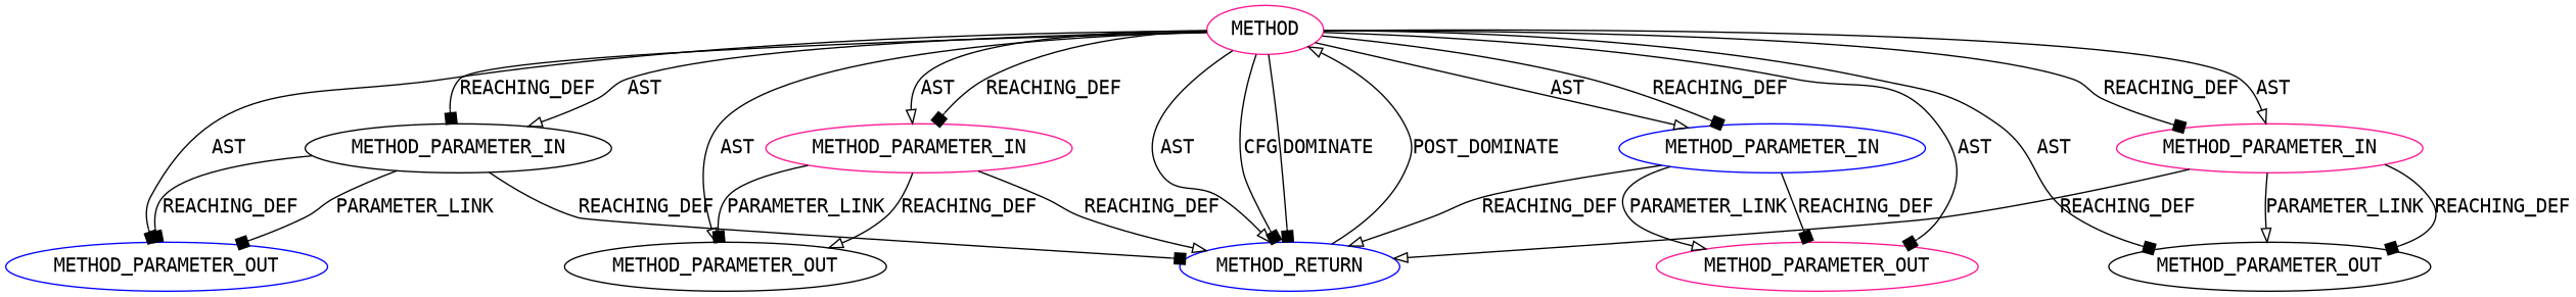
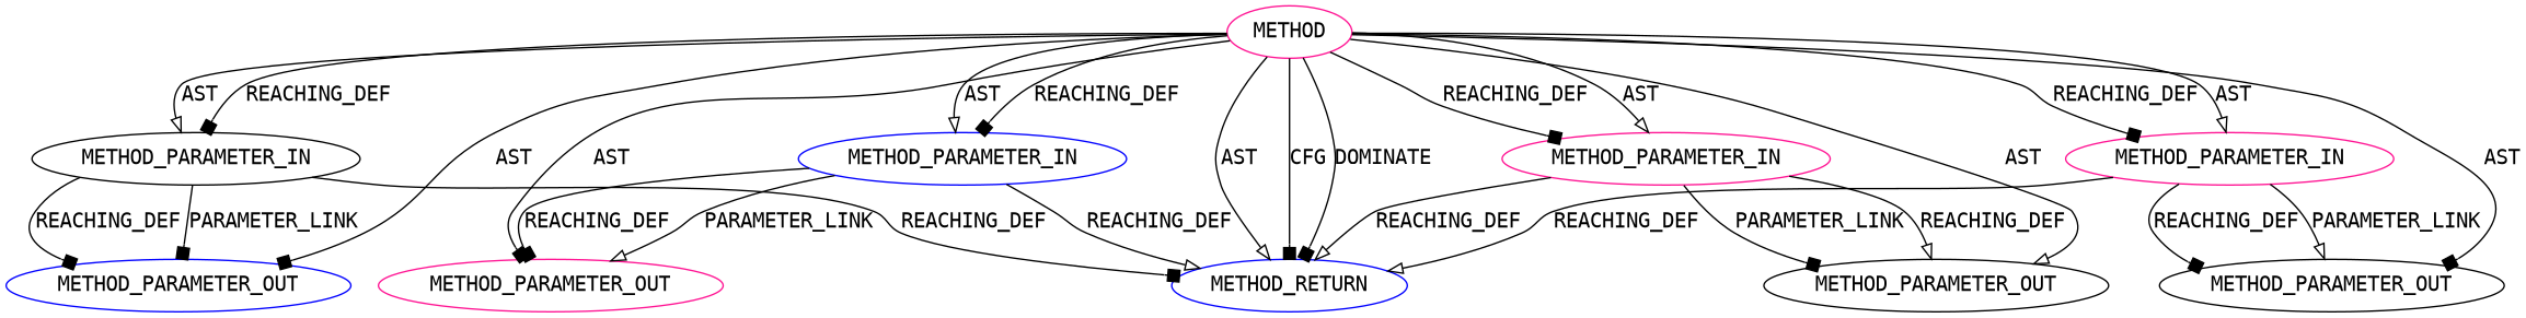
  digraph {
    fontname="DejaVu Sans Mono"
    node [CODE=p3 EVALUATION_STRATEGY=BY_VALUE IS_VARIADIC=false NAME=p3 ORDER=2 TYPE_FULL_NAME=ANY color=deeppink fontname="DejaVu Sans Mono"]
    edge [arrowhead=box fontname="DejaVu Sans Mono"]
    n1 [INDEX=3 ORDER=3 color=blue label=METHOD_PARAMETER_OUT]
    n2 [CODE=p4 INDEX=4 NAME=p4 ORDER=4 label=METHOD_PARAMETER_OUT]
    n3 [CODE=p1 INDEX=1 NAME=p1 ORDER=1 color=black label=METHOD_PARAMETER_OUT]
    n4 [CODE=p1 INDEX=1 NAME=p1 ORDER=1 label=METHOD_PARAMETER_IN]
    n5 [CODE=RET color=blue label=METHOD_RETURN IS_VARIADIC="" NAME=""]
    n6 [AST_PARENT_FULL_NAME="<global>" AST_PARENT_TYPE=NAMESPACE_BLOCK CODE="<empty>" FILENAME="<empty>" FULL_NAME=skb_to_sgvec IS_EXTERNAL=true NAME=skb_to_sgvec ORDER=0 label=METHOD EVALUATION_STRATEGY="" IS_VARIADIC="" TYPE_FULL_NAME=""]
    n7 [CODE=p2 INDEX=2 NAME=p2 color=black label=METHOD_PARAMETER_OUT]
    n8 [CODE=p4 INDEX=4 NAME=p4 ORDER=4 color=blue label=METHOD_PARAMETER_IN]
    n9 [INDEX=3 ORDER=3 color=black label=METHOD_PARAMETER_IN]
    n10 [CODE=p2 INDEX=2 NAME=p2 label=METHOD_PARAMETER_IN]
    n4 -> n3 [label=PARAMETER_LINK]
    n4 -> n3 [VARIABLE=p1 arrowhead=onormal label=REACHING_DEF]
    n4 -> n5 [VARIABLE=p1 arrowhead=onormal label=REACHING_DEF]
-   n5 -> n6 [arrowhead=onormal label=POST_DOMINATE]
    n6 -> n1 [label=AST]
    n6 -> n2 [label=AST]
    n6 -> n3 [arrowhead=onormal label=AST]
    n6 -> n4 [arrowhead=onormal label=AST]
    n6 -> n4 [label=REACHING_DEF]
    n6 -> n5 [arrowhead=onormal label=AST]
    n6 -> n5 [label=CFG]
    n6 -> n5 [label=DOMINATE]
    n6 -> n7 [label=AST]
    n6 -> n8 [arrowhead=onormal label=AST]
    n6 -> n8 [label=REACHING_DEF]
    n6 -> n9 [label=REACHING_DEF]
    n6 -> n9 [arrowhead=onormal label=AST]
    n6 -> n10 [label=REACHING_DEF]
    n6 -> n10 [arrowhead=onormal label=AST]
    n8 -> n2 [VARIABLE=p4 label=REACHING_DEF]
    n8 -> n2 [arrowhead=onormal label=PARAMETER_LINK]
    n8 -> n5 [VARIABLE=p4 arrowhead=onormal label=REACHING_DEF]
    n9 -> n1 [label=PARAMETER_LINK]
    n9 -> n1 [VARIABLE=p3 label=REACHING_DEF]
    n9 -> n5 [VARIABLE=p3 label=REACHING_DEF]
    n10 -> n5 [VARIABLE=p2 arrowhead=onormal label=REACHING_DEF]
    n10 -> n7 [VARIABLE=p2 label=REACHING_DEF]
    n10 -> n7 [arrowhead=onormal label=PARAMETER_LINK]
  }
